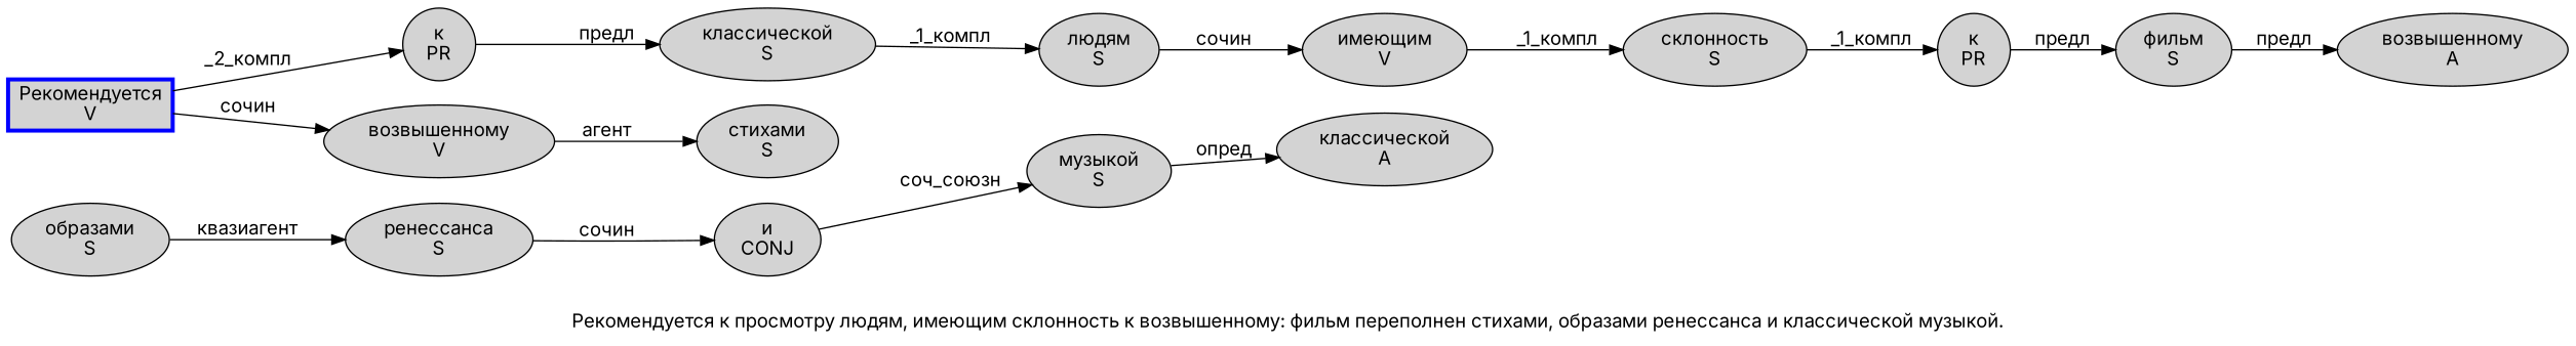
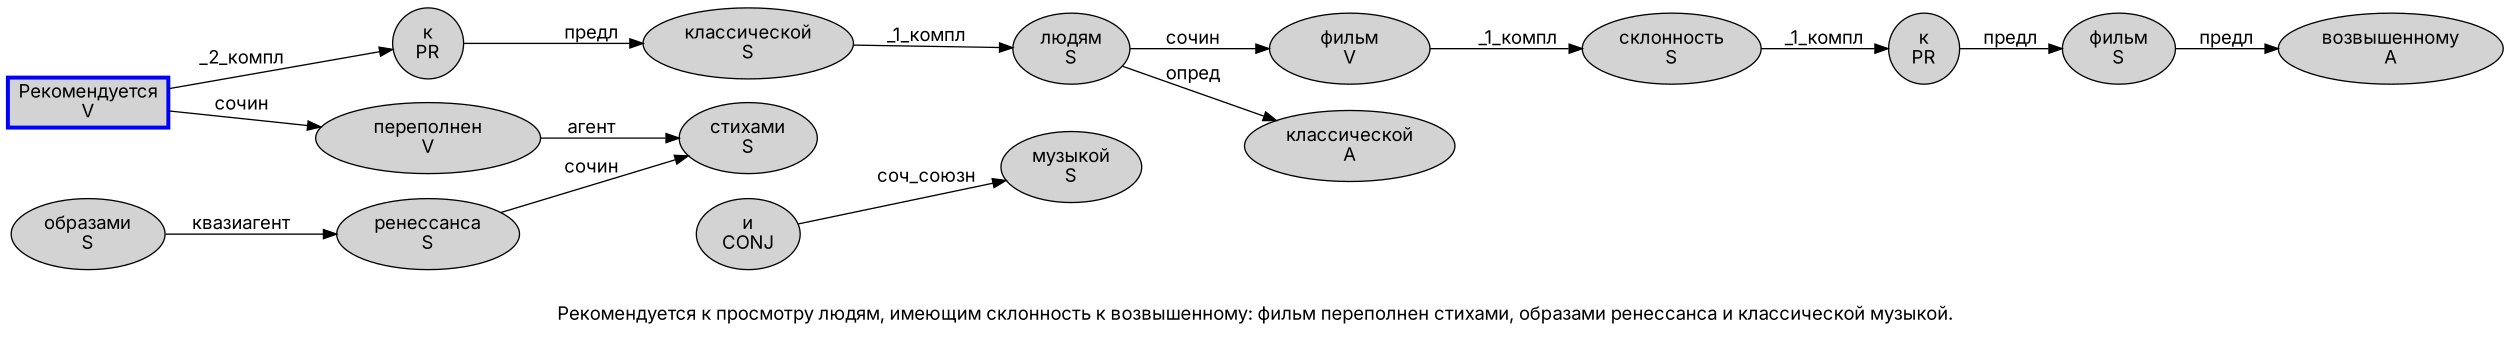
  digraph {
    fontname=Inter
    label="Рекомендуется к просмотру людям, имеющим склонность к возвышенному: фильм переполнен стихами, образами ренессанса и классической музыкой."
    rankdir=LR
    node [fillcolor=lightgray fontname=Inter penwidth=1 shape=ellipse style=filled]
    edge [fontname=Inter]
    n1 [color=blue label="Рекомендуется\nV" penwidth=3 shape=box]
    n2 [label="к\nPR"]
-   n3 [label="возвышенному\nV"]
+   n3 [label="переполнен\nV"]
    n4 [label="классической\nS"]
    n5 [label="стихами\nS"]
    n6 [label="людям\nS"]
-   n7 [label="имеющим\nV"]
+   n7 [label="фильм\nV"]
    n8 [label="склонность\nS"]
    n9 [label="к\nPR"]
    n10 [label="фильм\nS"]
    n11 [label="возвышенному\nA"]
    n12 [label="образами\nS"]
    n13 [label="ренессанса\nS"]
    n14 [label="и\nCONJ"]
    n15 [label="музыкой\nS"]
    n16 [label="классической\nA"]
    n1 -> n2 [label="_2_компл"]
    n1 -> n3 [label="сочин"]
    n2 -> n4 [label="предл"]
    n3 -> n5 [label="агент"]
    n4 -> n6 [label="_1_компл"]
    n6 -> n7 [label="сочин"]
    n7 -> n8 [label="_1_компл"]
    n8 -> n9 [label="_1_компл"]
    n9 -> n10 [label="предл"]
    n10 -> n11 [label="предл"]
    n12 -> n13 [label="квазиагент"]
-   n13 -> n14 [label="сочин"]
+   n13 -> n5 [label="сочин"]
    n14 -> n15 [label="соч_союзн"]
-   n15 -> n16 [label="опред"]
+   n6 -> n16 [label="опред"]
  }
